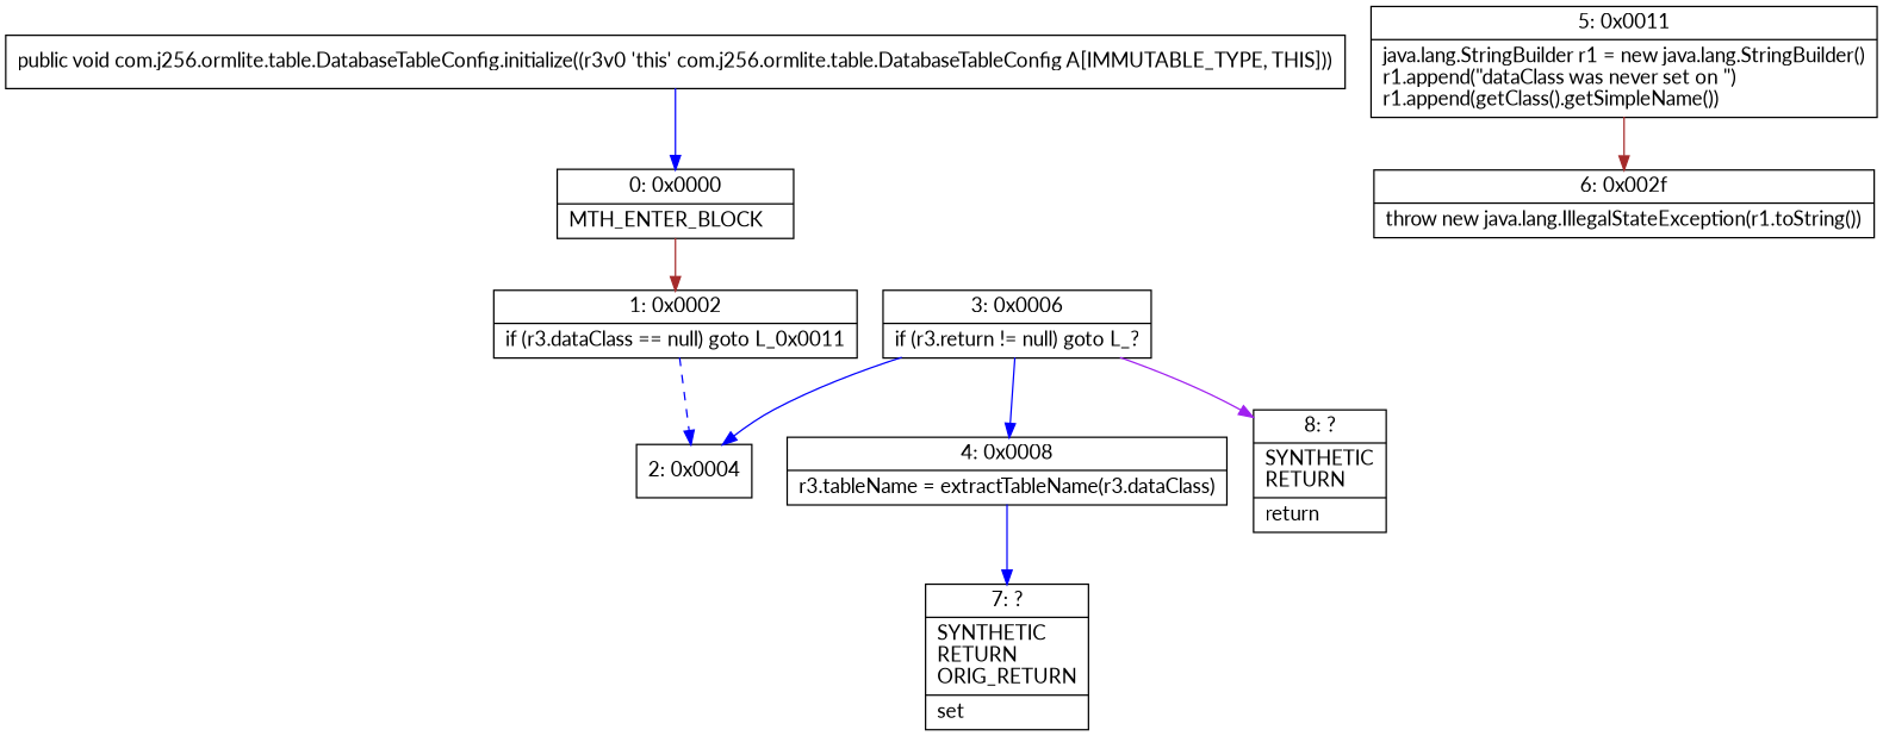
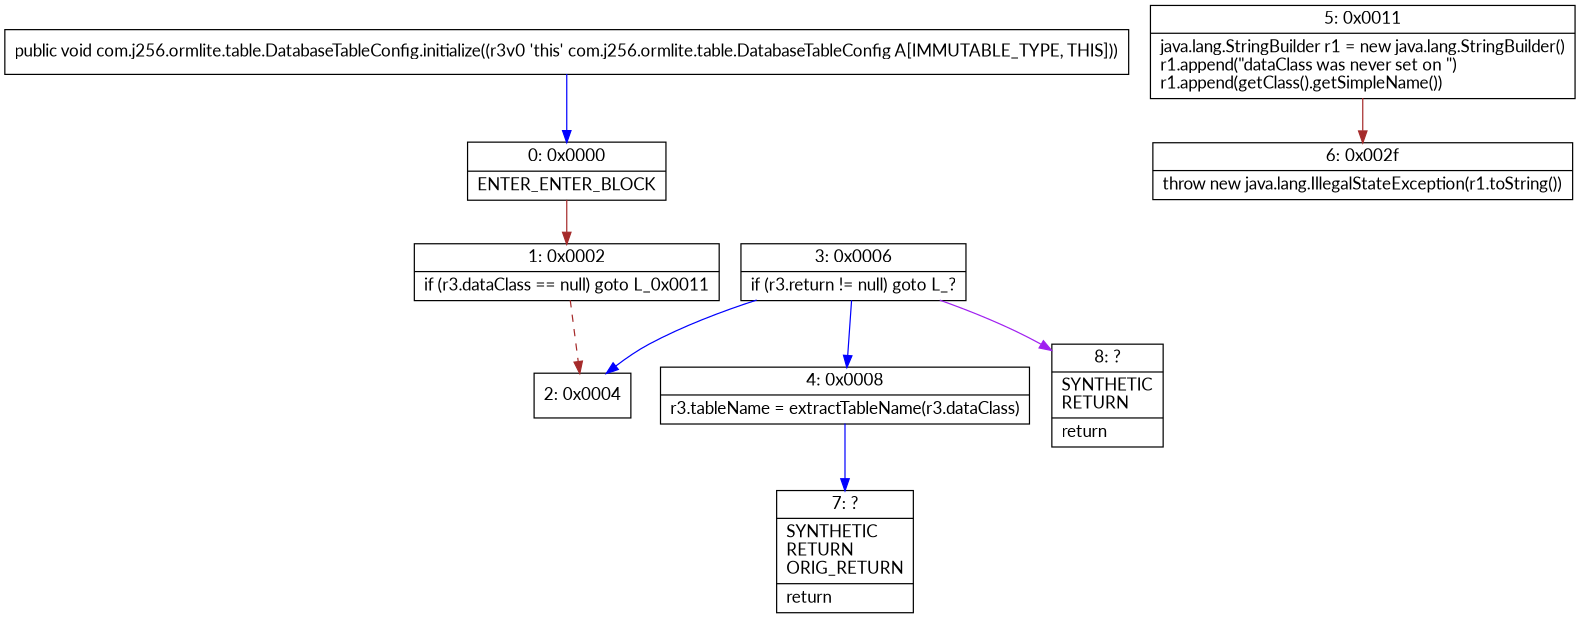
  digraph {
    fontname=Lato
    node [fontname=Lato shape=record]
    edge [color=blue fontname=Lato]
-   n1 [label="{0\:\ 0x0000|MTH_ENTER_BLOCK\l}"]
+   n1 [label="{0\:\ 0x0000|ENTER_ENTER_BLOCK\l}"]
    n2 [label="{1\:\ 0x0002|if (r3.dataClass == null) goto L_0x0011\l}"]
    n3 [label="{2\:\ 0x0004}"]
    n4 [label="{5\:\ 0x0011|java.lang.StringBuilder r1 = new java.lang.StringBuilder()\lr1.append(\"dataClass was never set on \")\lr1.append(getClass().getSimpleName())\l}"]
    n5 [label="{6\:\ 0x002f|throw new java.lang.IllegalStateException(r1.toString())\l}"]
    n6 [label="{3\:\ 0x0006|if (r3.return != null) goto L_?\l}"]
    n7 [label="{4\:\ 0x0008|r3.tableName = extractTableName(r3.dataClass)\l}"]
    n8 [label="{8\:\ ?|SYNTHETIC\lRETURN\l|return\l}"]
-   n9 [label="{7\:\ ?|SYNTHETIC\lRETURN\lORIG_RETURN\l|set\l}"]
+   n9 [label="{7\:\ ?|SYNTHETIC\lRETURN\lORIG_RETURN\l|return\l}"]
    n10 [label="{public void com.j256.ormlite.table.DatabaseTableConfig.initialize((r3v0 'this' com.j256.ormlite.table.DatabaseTableConfig A[IMMUTABLE_TYPE, THIS])) }"]
    n1 -> n2 [color=brown]
-   n2 -> n3 [style=dashed]
+   n2 -> n3 [color=brown style=dashed]
    n4 -> n5 [color=brown]
    n6 -> n3
    n6 -> n7 [style=solid]
    n6 -> n8 [color=purple]
    n7 -> n9
    n10 -> n1
  }
